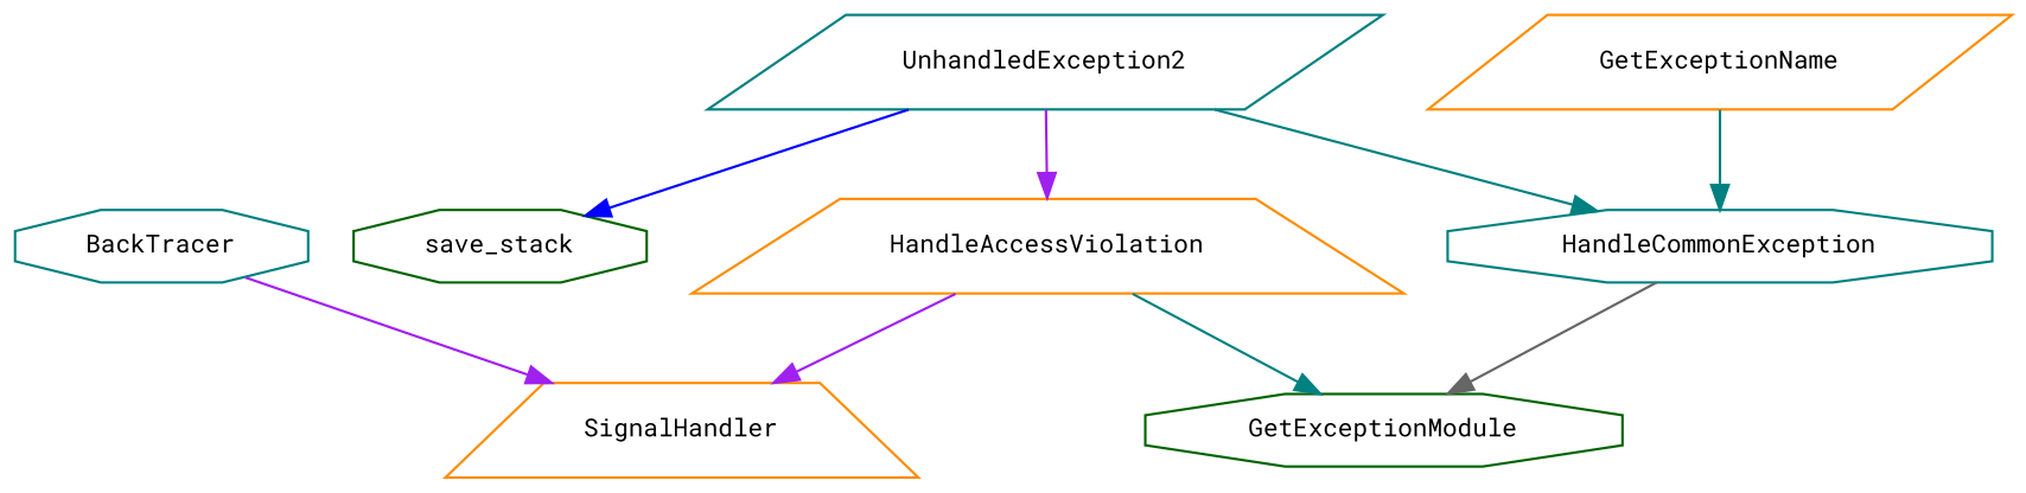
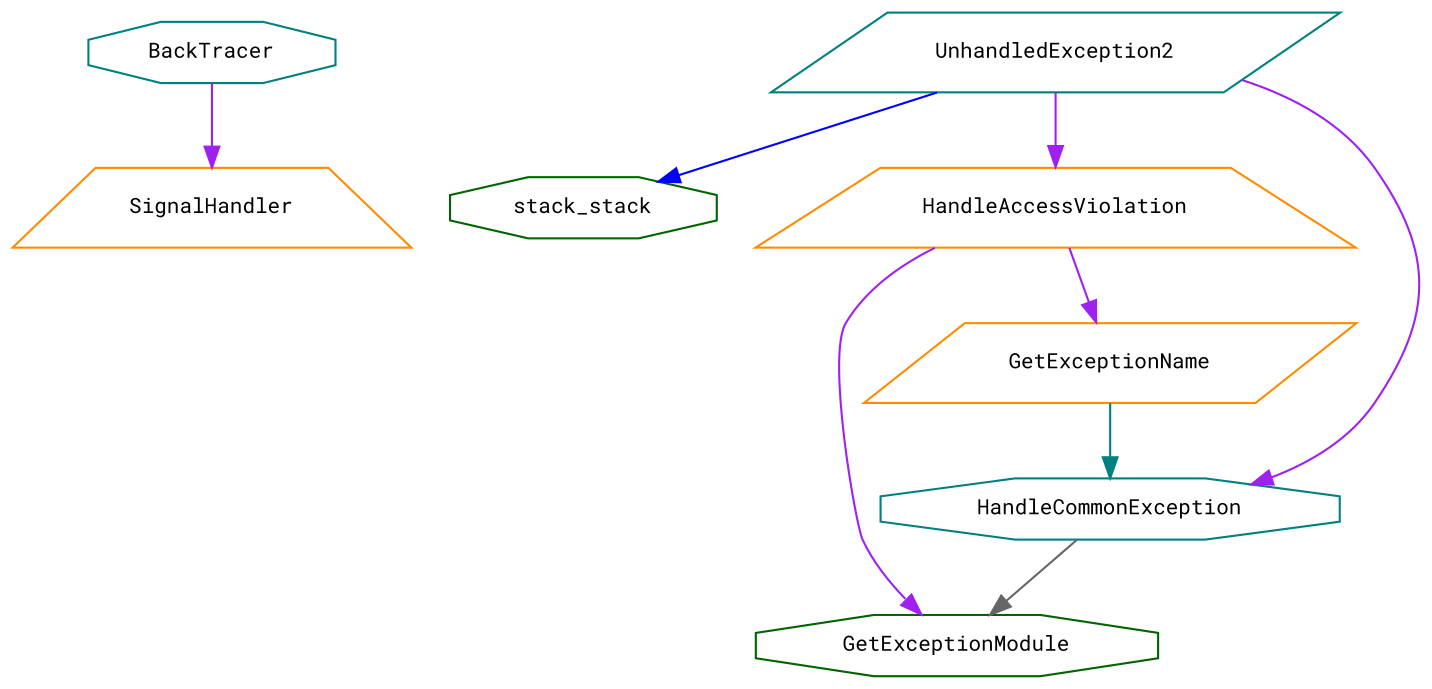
  digraph {
    fontname="Roboto Mono"
    rankdir=TB
    node [color=teal fillcolor=white fontname="Roboto Mono" fontsize=10 shape=octagon style=filled]
    edge [color=purple fontname="Roboto Mono" fontsize=10 labelfontname=Helvetica labelfontsize=10 style=solid]
    n1 [height=0.2 label=BackTracer width=0.4]
    n2 [color=darkorange height=0.2 label=SignalHandler shape=trapezium width=0.4]
    n3 [height=0.2 label=UnhandledException2 shape=parallelogram width=0.4]
-   n4 [color=darkgreen height=0.2 label=save_stack width=0.4]
+   n4 [color=darkgreen height=0.2 label=stack_stack width=0.4]
    n5 [color=darkorange height=0.2 label=HandleAccessViolation shape=trapezium width=0.4]
    n6 [height=0.2 label=HandleCommonException width=0.4]
    n7 [color=darkgreen height=0.2 label=GetExceptionModule width=0.4]
    n8 [color=darkorange height=0.2 label=GetExceptionName shape=parallelogram width=0.4]
    n1 -> n2
    n3 -> n4 [color=blue]
    n3 -> n5
-   n3 -> n6 [color=teal]
-   n5 -> n7 [color=teal]
-   n5 -> n2
+   n3 -> n6
+   n5 -> n7
+   n5 -> n8
    n6 -> n7 [color=gray40]
    n8 -> n6 [color=teal]
  }
